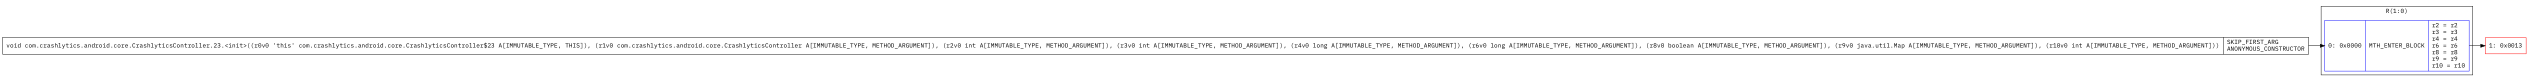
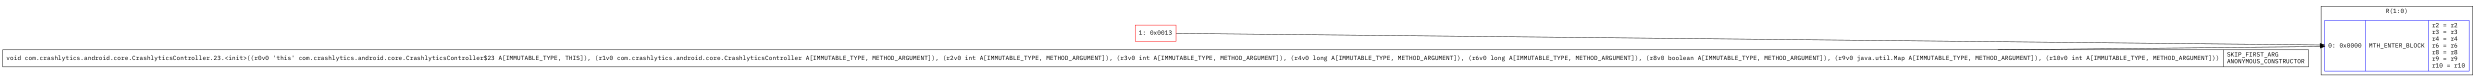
  digraph {
    rankdir=LR
    fontname="IBM Plex Mono"
    node [shape=record fontname="IBM Plex Mono"]
    edge [fontname="IBM Plex Mono"]
    n1 [color=blue label="{0\:\ 0x0000|MTH_ENTER_BLOCK\l|r2 = r2\lr3 = r3\lr4 = r4\lr6 = r6\lr8 = r8\lr9 = r9\lr10 = r10\l}"]
    n2 [color=red label="{1\:\ 0x0013}"]
    n3 [label="{void com.crashlytics.android.core.CrashlyticsController.23.\<init\>((r0v0 'this' com.crashlytics.android.core.CrashlyticsController$23 A[IMMUTABLE_TYPE, THIS]), (r1v0 com.crashlytics.android.core.CrashlyticsController A[IMMUTABLE_TYPE, METHOD_ARGUMENT]), (r2v0 int A[IMMUTABLE_TYPE, METHOD_ARGUMENT]), (r3v0 int A[IMMUTABLE_TYPE, METHOD_ARGUMENT]), (r4v0 long A[IMMUTABLE_TYPE, METHOD_ARGUMENT]), (r6v0 long A[IMMUTABLE_TYPE, METHOD_ARGUMENT]), (r8v0 boolean A[IMMUTABLE_TYPE, METHOD_ARGUMENT]), (r9v0 java.util.Map A[IMMUTABLE_TYPE, METHOD_ARGUMENT]), (r10v0 int A[IMMUTABLE_TYPE, METHOD_ARGUMENT]))  | SKIP_FIRST_ARG\lANONYMOUS_CONSTRUCTOR\l}"]
    subgraph cluster_1 {
      label="R(1:0)"
      n1
    }
-   n1 -> n2
+   n2 -> n1
    n3 -> n1
  }
